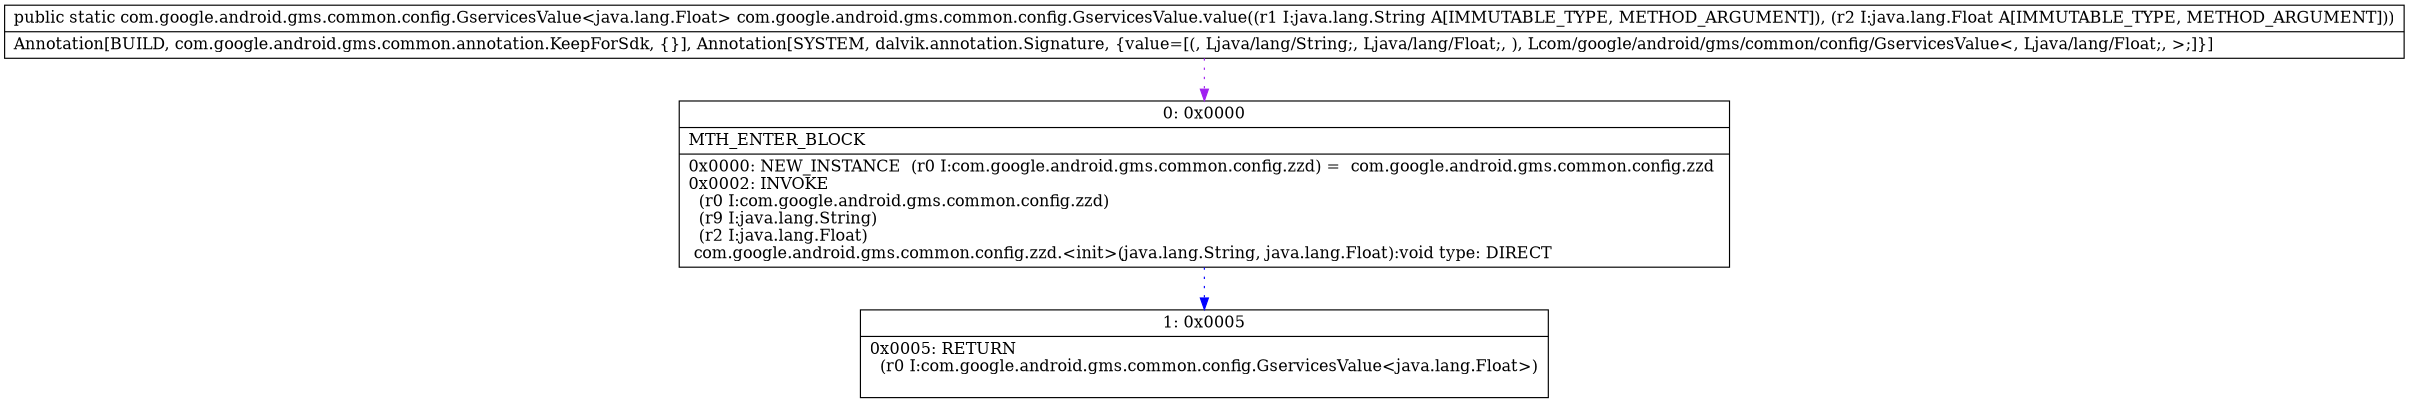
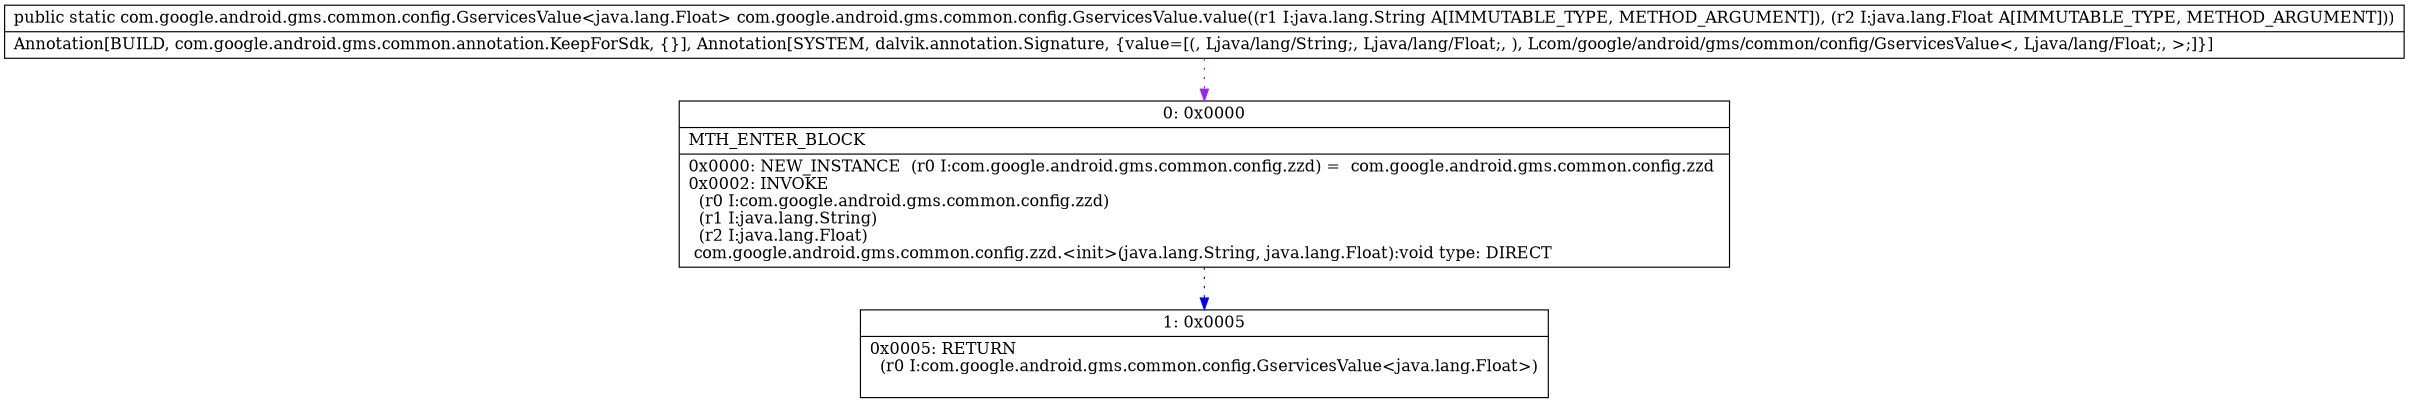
  digraph {
    node [shape=record]
    edge [style=dotted]
-   n1 [label="{0\:\ 0x0000|MTH_ENTER_BLOCK\l|0x0000: NEW_INSTANCE  (r0 I:com.google.android.gms.common.config.zzd) =  com.google.android.gms.common.config.zzd \l0x0002: INVOKE  \l  (r0 I:com.google.android.gms.common.config.zzd)\l  (r9 I:java.lang.String)\l  (r2 I:java.lang.Float)\l com.google.android.gms.common.config.zzd.\<init\>(java.lang.String, java.lang.Float):void type: DIRECT \l}"]
+   n1 [label="{0\:\ 0x0000|MTH_ENTER_BLOCK\l|0x0000: NEW_INSTANCE  (r0 I:com.google.android.gms.common.config.zzd) =  com.google.android.gms.common.config.zzd \l0x0002: INVOKE  \l  (r0 I:com.google.android.gms.common.config.zzd)\l  (r1 I:java.lang.String)\l  (r2 I:java.lang.Float)\l com.google.android.gms.common.config.zzd.\<init\>(java.lang.String, java.lang.Float):void type: DIRECT \l}"]
    n2 [label="{1\:\ 0x0005|0x0005: RETURN  \l  (r0 I:com.google.android.gms.common.config.GservicesValue\<java.lang.Float\>)\l \l}"]
    n3 [label="{public static com.google.android.gms.common.config.GservicesValue\<java.lang.Float\> com.google.android.gms.common.config.GservicesValue.value((r1 I:java.lang.String A[IMMUTABLE_TYPE, METHOD_ARGUMENT]), (r2 I:java.lang.Float A[IMMUTABLE_TYPE, METHOD_ARGUMENT]))  | Annotation[BUILD, com.google.android.gms.common.annotation.KeepForSdk, \{\}], Annotation[SYSTEM, dalvik.annotation.Signature, \{value=[(, Ljava\/lang\/String;, Ljava\/lang\/Float;, ), Lcom\/google\/android\/gms\/common\/config\/GservicesValue\<, Ljava\/lang\/Float;, \>;]\}]\l}"]
    n1 -> n2 [color=blue]
    n3 -> n1 [color=purple]
  }
